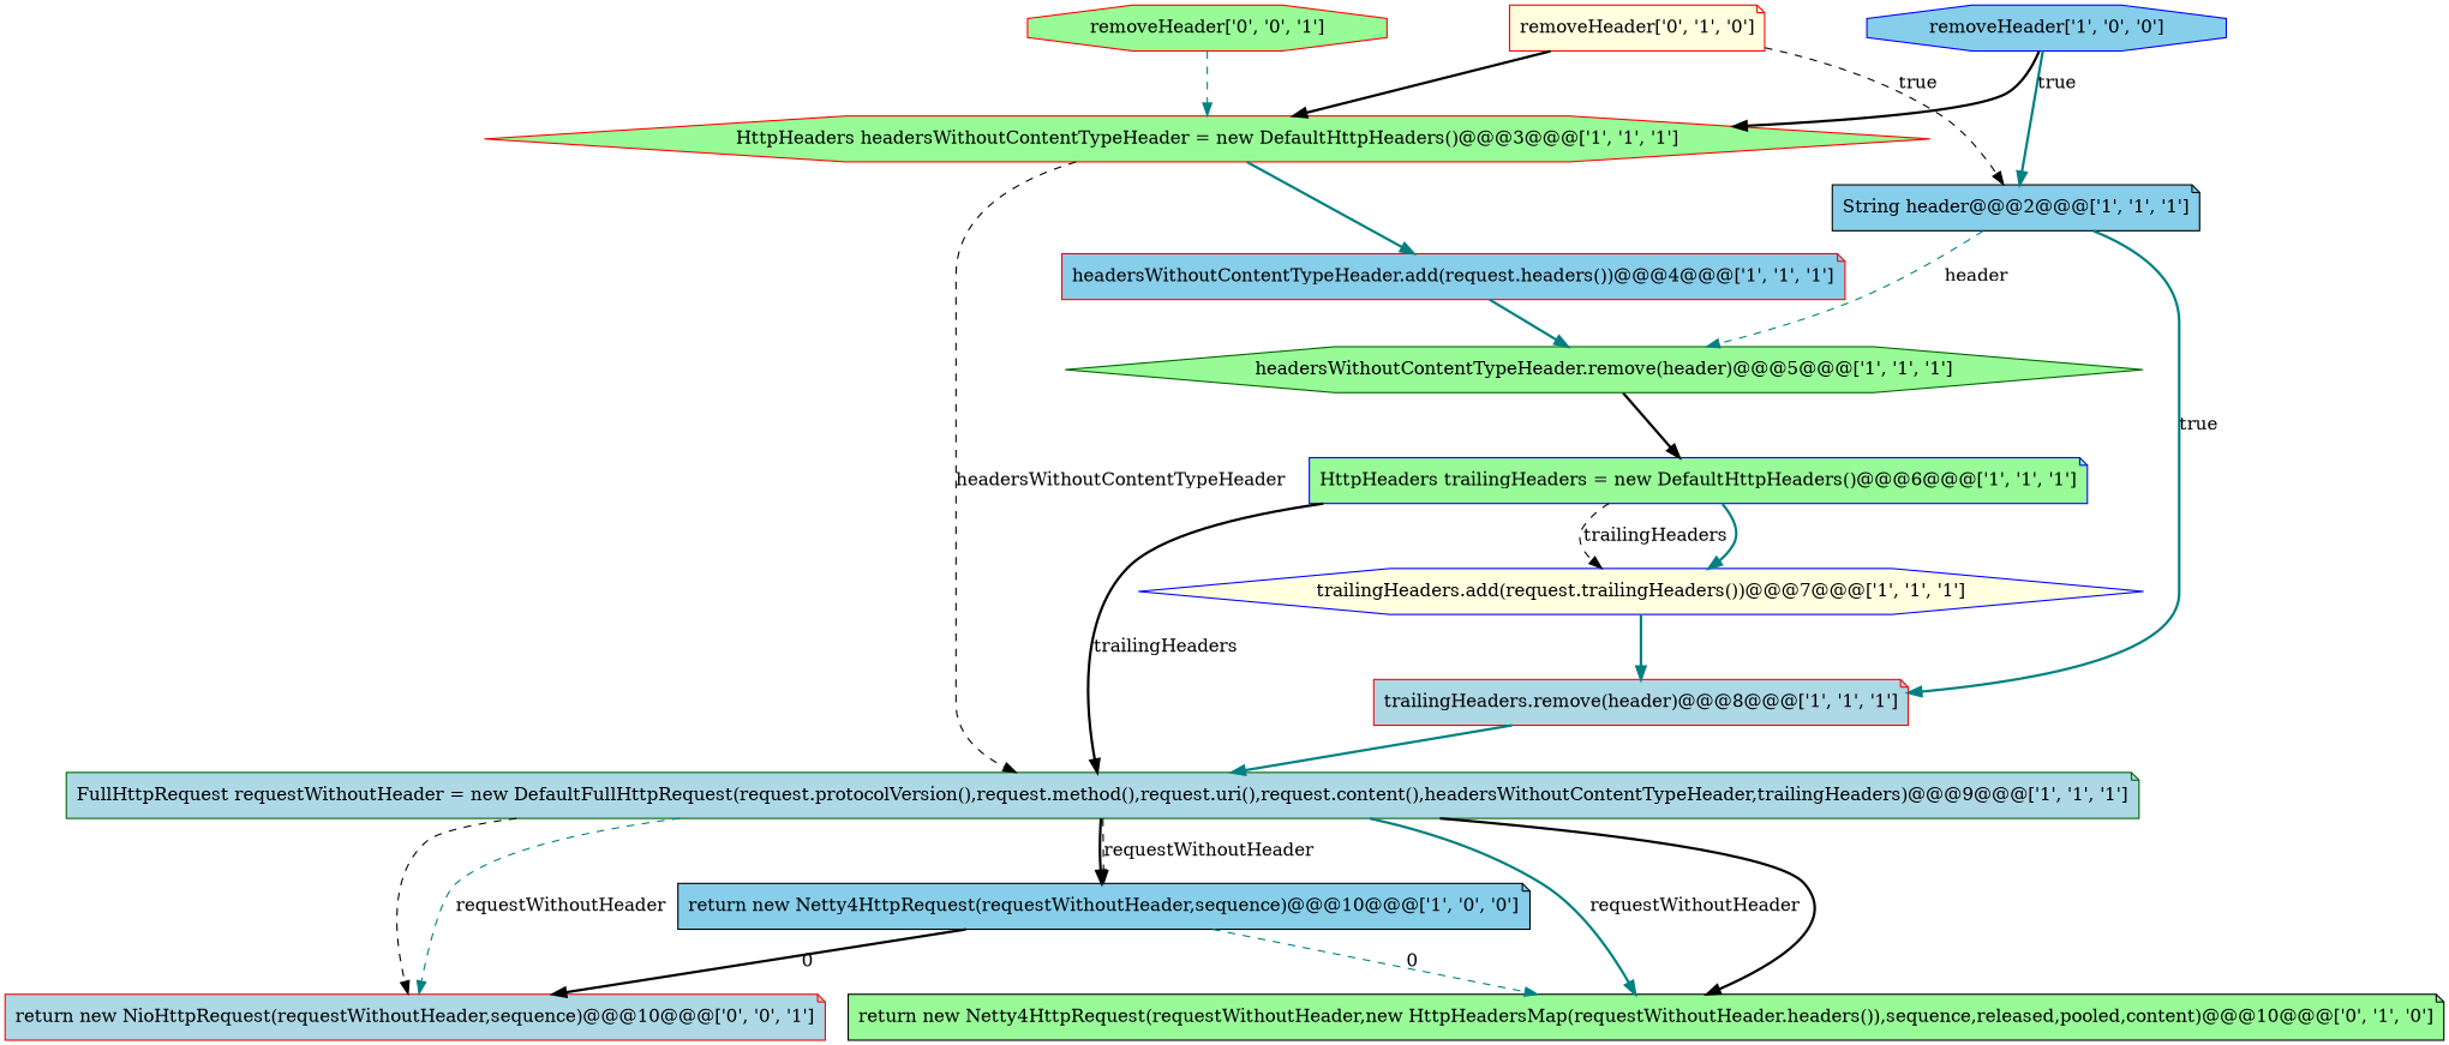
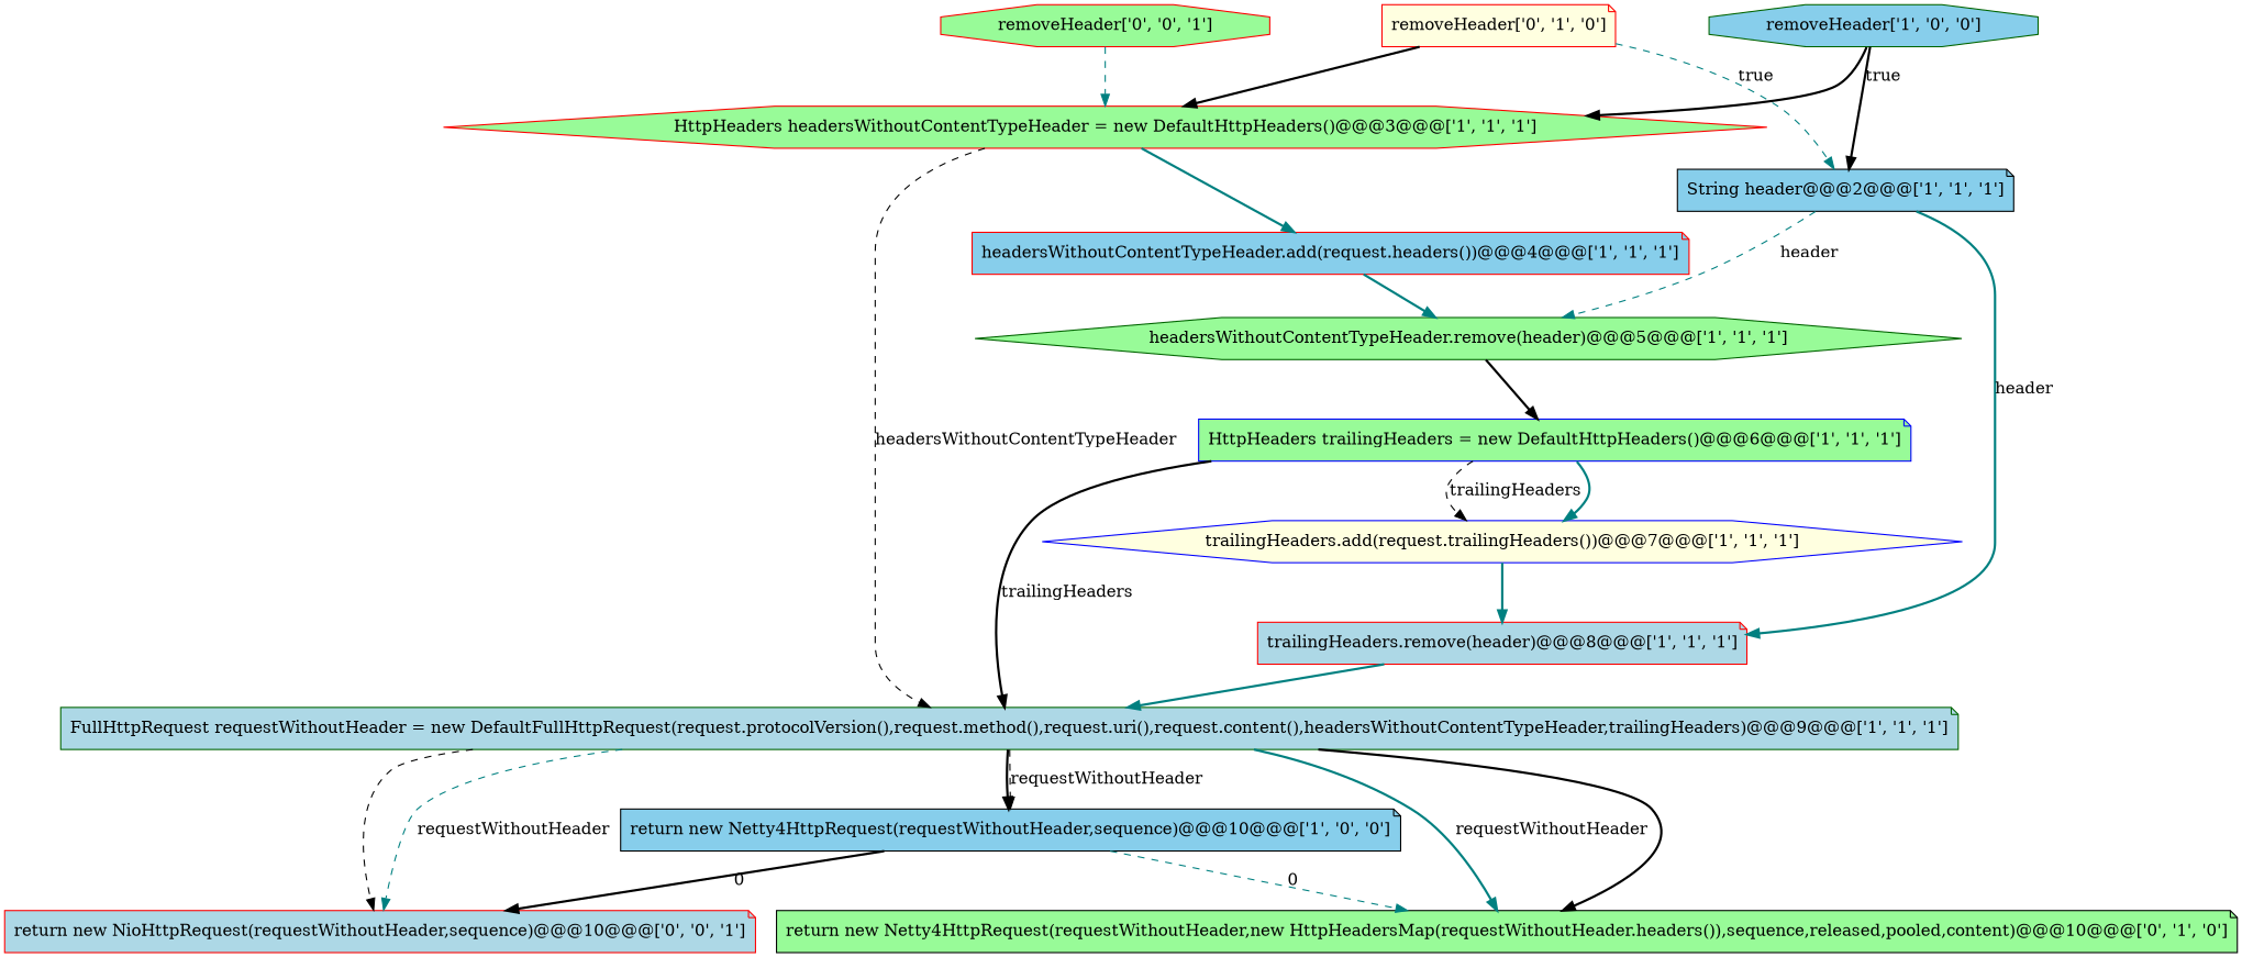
  digraph {
    node [color=red fillcolor=palegreen shape=note style=filled]
    edge [color=teal style=bold]
    n1 [fillcolor=lightblue label="return new NioHttpRequest(requestWithoutHeader,sequence)@@@10@@@['0', '0', '1']"]
-   n2 [color=blue fillcolor=skyblue label="removeHeader['1', '0', '0']" shape=octagon]
+   n2 [color=darkgreen fillcolor=skyblue label="removeHeader['1', '0', '0']" shape=octagon]
    n3 [label="HttpHeaders headersWithoutContentTypeHeader = new DefaultHttpHeaders()@@@3@@@['1', '1', '1']" shape=hexagon]
    n4 [color=black fillcolor=skyblue label="String header@@@2@@@['1', '1', '1']"]
    n5 [color=darkgreen fillcolor=lightblue label="FullHttpRequest requestWithoutHeader = new DefaultFullHttpRequest(request.protocolVersion(),request.method(),request.uri(),request.content(),headersWithoutContentTypeHeader,trailingHeaders)@@@9@@@['1', '1', '1']"]
    n6 [fillcolor=skyblue label="headersWithoutContentTypeHeader.add(request.headers())@@@4@@@['1', '1', '1']"]
    n7 [color=darkgreen label="headersWithoutContentTypeHeader.remove(header)@@@5@@@['1', '1', '1']" shape=hexagon]
    n8 [fillcolor=lightblue label="trailingHeaders.remove(header)@@@8@@@['1', '1', '1']"]
    n9 [color=black label="return new Netty4HttpRequest(requestWithoutHeader,new HttpHeadersMap(requestWithoutHeader.headers()),sequence,released,pooled,content)@@@10@@@['0', '1', '0']"]
    n10 [color=black fillcolor=skyblue label="return new Netty4HttpRequest(requestWithoutHeader,sequence)@@@10@@@['1', '0', '0']"]
    n11 [fillcolor=lightyellow label="removeHeader['0', '1', '0']"]
    n12 [color=blue label="HttpHeaders trailingHeaders = new DefaultHttpHeaders()@@@6@@@['1', '1', '1']"]
    n13 [label="removeHeader['0', '0', '1']" shape=octagon]
    n14 [color=blue fillcolor=lightyellow label="trailingHeaders.add(request.trailingHeaders())@@@7@@@['1', '1', '1']" shape=hexagon]
    n2 -> n3 [color=black]
-   n2 -> n4 [label=true]
+   n2 -> n4 [color=black label=true]
    n3 -> n5 [color=black label=headersWithoutContentTypeHeader style=dashed]
    n3 -> n6
    n4 -> n7 [label=header style=dashed]
-   n4 -> n8 [label=true]
+   n4 -> n8 [label=header]
    n5 -> n1 [color=black style=dashed]
    n5 -> n1 [label=requestWithoutHeader style=dashed]
    n5 -> n9 [label=requestWithoutHeader]
    n5 -> n9 [color=black]
    n5 -> n10 [color=black]
    n5 -> n10 [color=black label=requestWithoutHeader style=dashed]
    n6 -> n7
    n7 -> n12 [color=black]
    n8 -> n5
    n10 -> n1 [color=black label=0]
    n10 -> n9 [label=0 style=dashed]
    n11 -> n3 [color=black]
-   n11 -> n4 [color=black label=true style=dashed]
+   n11 -> n4 [label=true style=dashed]
    n12 -> n5 [color=black label=trailingHeaders]
    n12 -> n14
    n12 -> n14 [color=black label=trailingHeaders style=dashed]
    n13 -> n3 [style=dashed]
    n14 -> n8
  }
